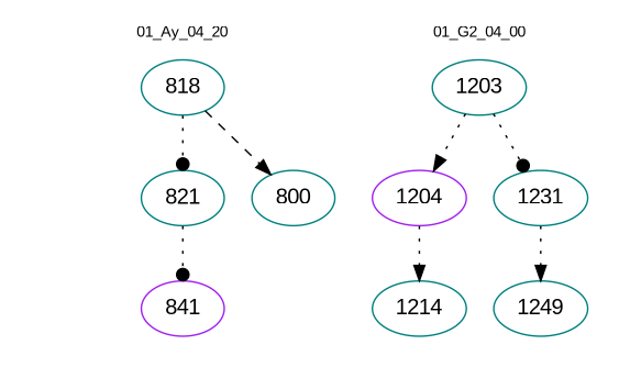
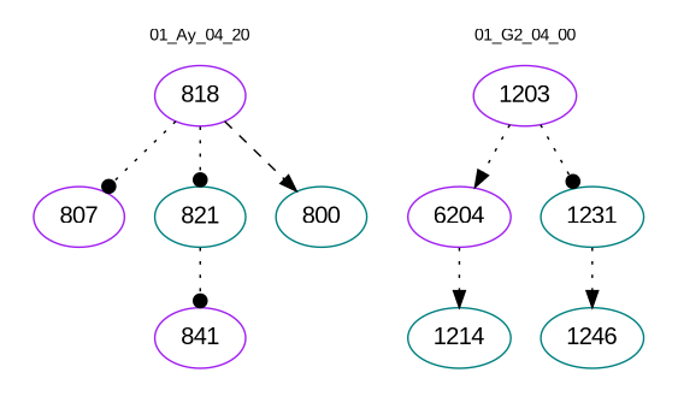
  digraph {
    fontname="Liberation Sans"
    node [color=teal fontname="Liberation Sans"]
    edge [arrowhead=dot color=black fontname="Liberation Sans" style=dotted]
-   n1 [label=818]
+   n1 [color=purple label=818]
+   n2 [color=purple label=807]
    n3 [label=821]
    n4 [label=800]
    n5 [color=purple label=841]
-   n6 [label=1203]
-   n7 [color=purple label=1204]
+   n6 [color=purple label=1203]
+   n7 [color=purple label=6204]
    n8 [label=1231]
    n9 [label=1214]
-   n10 [label=1249]
+   n10 [label=1246]
    subgraph cluster_1 {
      color=white
      fontsize=10
      label="01_Ay_04_20"
      n1
+     n2
      n3
      n4
      n5
    }
    subgraph cluster_2 {
      color=white
      fontsize=10
      label="01_G2_04_00"
      n6
      n7
      n8
      n9
      n10
    }
+   n1 -> n2
    n1 -> n3
    n1 -> n4 [arrowhead=normal style=dashed]
    n3 -> n5
    n6 -> n7 [arrowhead=normal]
    n6 -> n8
    n7 -> n9 [arrowhead=normal]
    n8 -> n10 [arrowhead=normal]
  }
